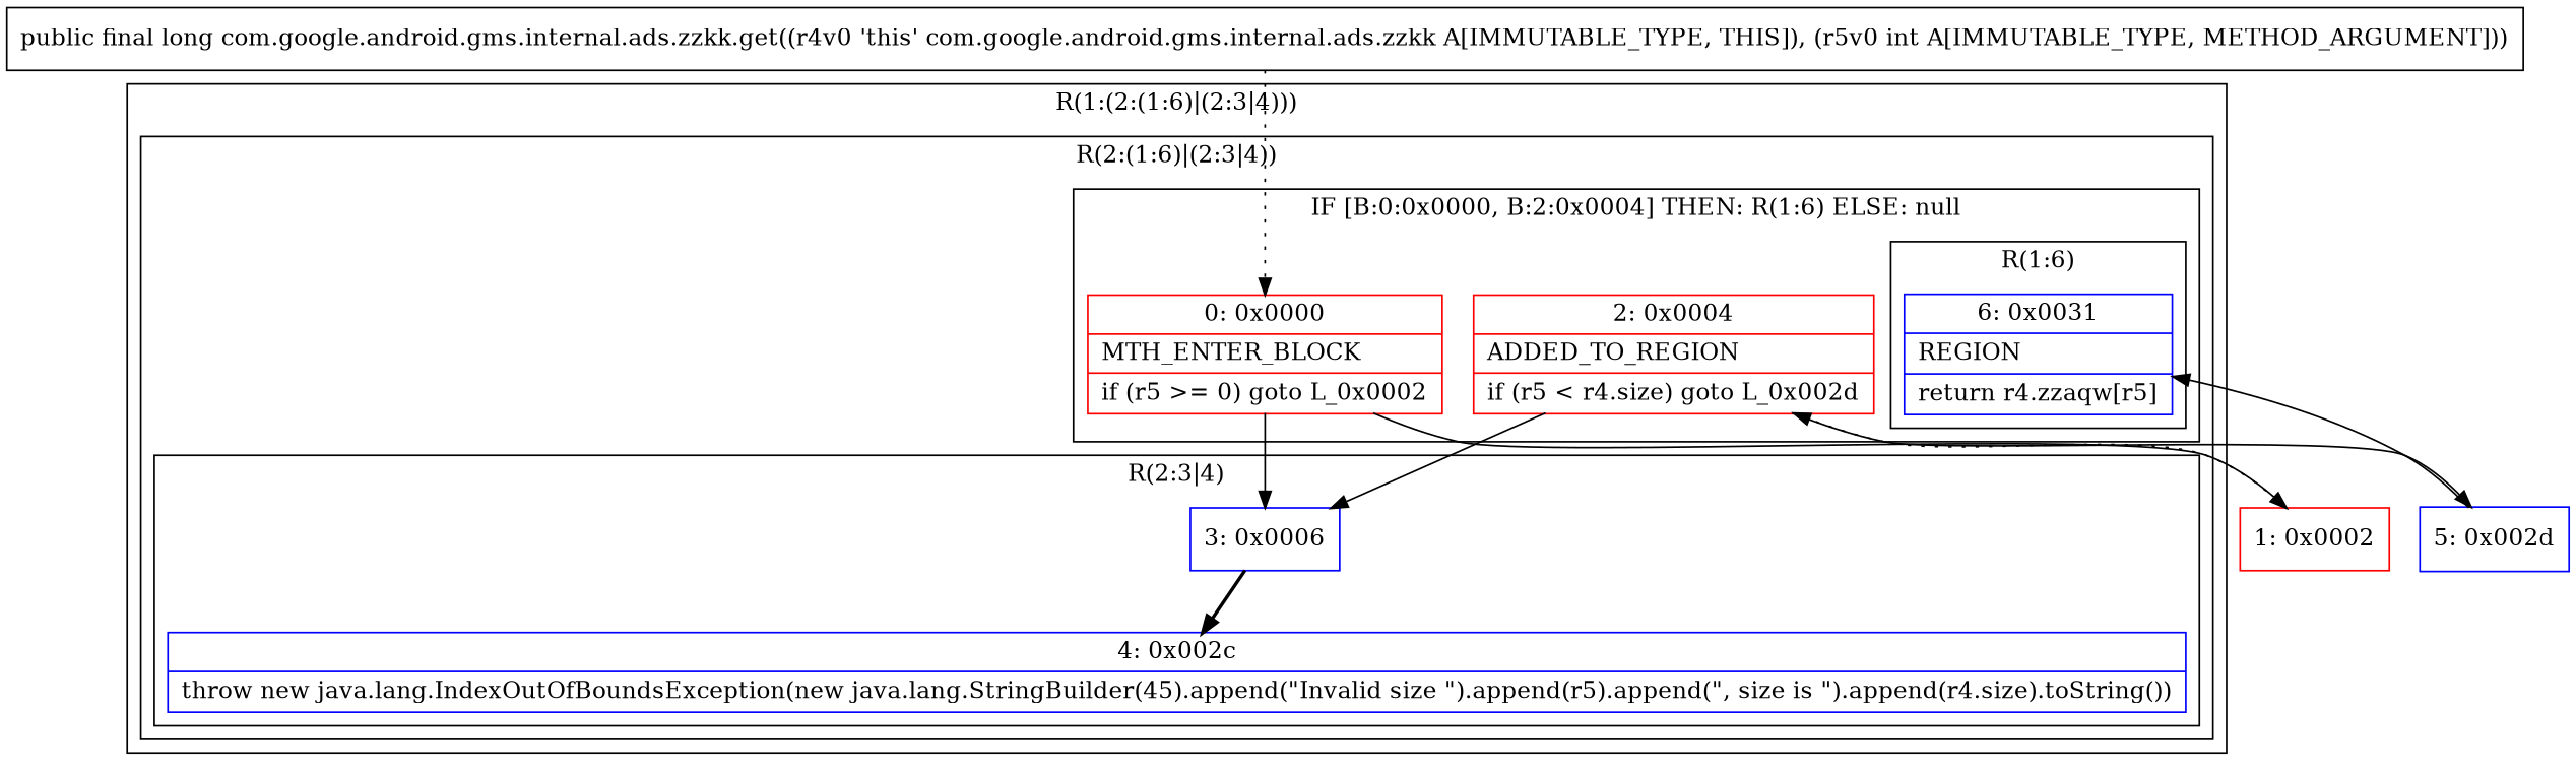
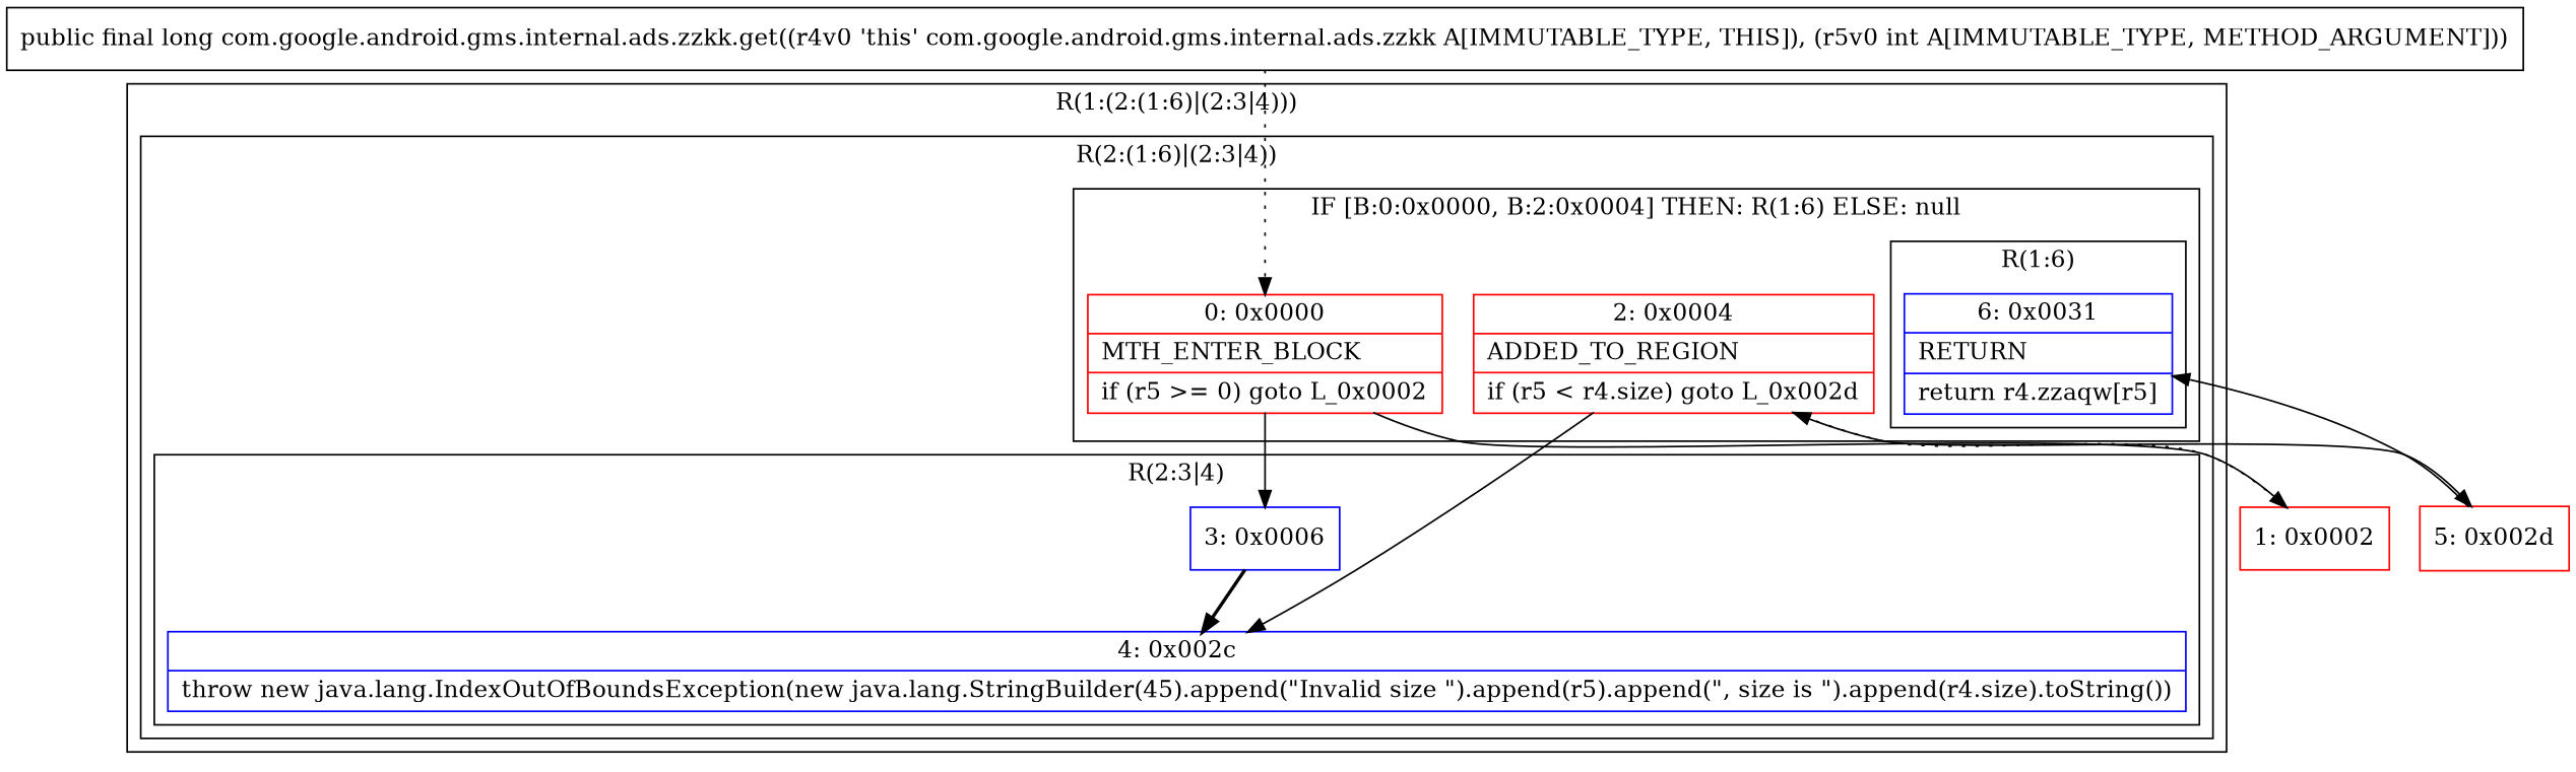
  digraph {
    node [color=red shape=record]
    edge [style=solid]
-   n1 [color=blue label="{6\:\ 0x0031|REGION\l|return r4.zzaqw[r5]\l}"]
+   n1 [color=blue label="{6\:\ 0x0031|RETURN\l|return r4.zzaqw[r5]\l}"]
    n2 [label="{0\:\ 0x0000|MTH_ENTER_BLOCK\l|if (r5 \>= 0) goto L_0x0002\l}"]
    n3 [label="{2\:\ 0x0004|ADDED_TO_REGION\l|if (r5 \< r4.size) goto L_0x002d\l}"]
    n4 [color=blue label="{3\:\ 0x0006}"]
    n5 [color=blue label="{4\:\ 0x002c|throw new java.lang.IndexOutOfBoundsException(new java.lang.StringBuilder(45).append(\"Invalid size \").append(r5).append(\", size is \").append(r4.size).toString())\l}"]
    n6 [label="{1\:\ 0x0002}"]
-   n7 [color=blue label="{5\:\ 0x002d}"]
+   n7 [label="{5\:\ 0x002d}"]
    n8 [label="{public final long com.google.android.gms.internal.ads.zzkk.get((r4v0 'this' com.google.android.gms.internal.ads.zzkk A[IMMUTABLE_TYPE, THIS]), (r5v0 int A[IMMUTABLE_TYPE, METHOD_ARGUMENT])) }" color=""]
    subgraph cluster_1 {
      label="R(1:(2:(1:6)|(2:3|4)))"
      subgraph cluster_2 {
        label="R(2:(1:6)|(2:3|4))"
        subgraph cluster_3 {
          label="IF [B:0:0x0000, B:2:0x0004] THEN: R(1:6) ELSE: null"
          n2
          n3
          subgraph cluster_4 {
            label="R(1:6)"
            n1
          }
        }
        subgraph cluster_5 {
          label="R(2:3|4)"
          n4
          n5
        }
      }
    }
    n2 -> n4
    n2 -> n6
-   n3 -> n4
+   n3 -> n5
    n3 -> n7
    n4 -> n5 [style=bold]
    n6 -> n3 [style=dotted]
    n7 -> n1
    n8 -> n2 [style=dotted]
  }
